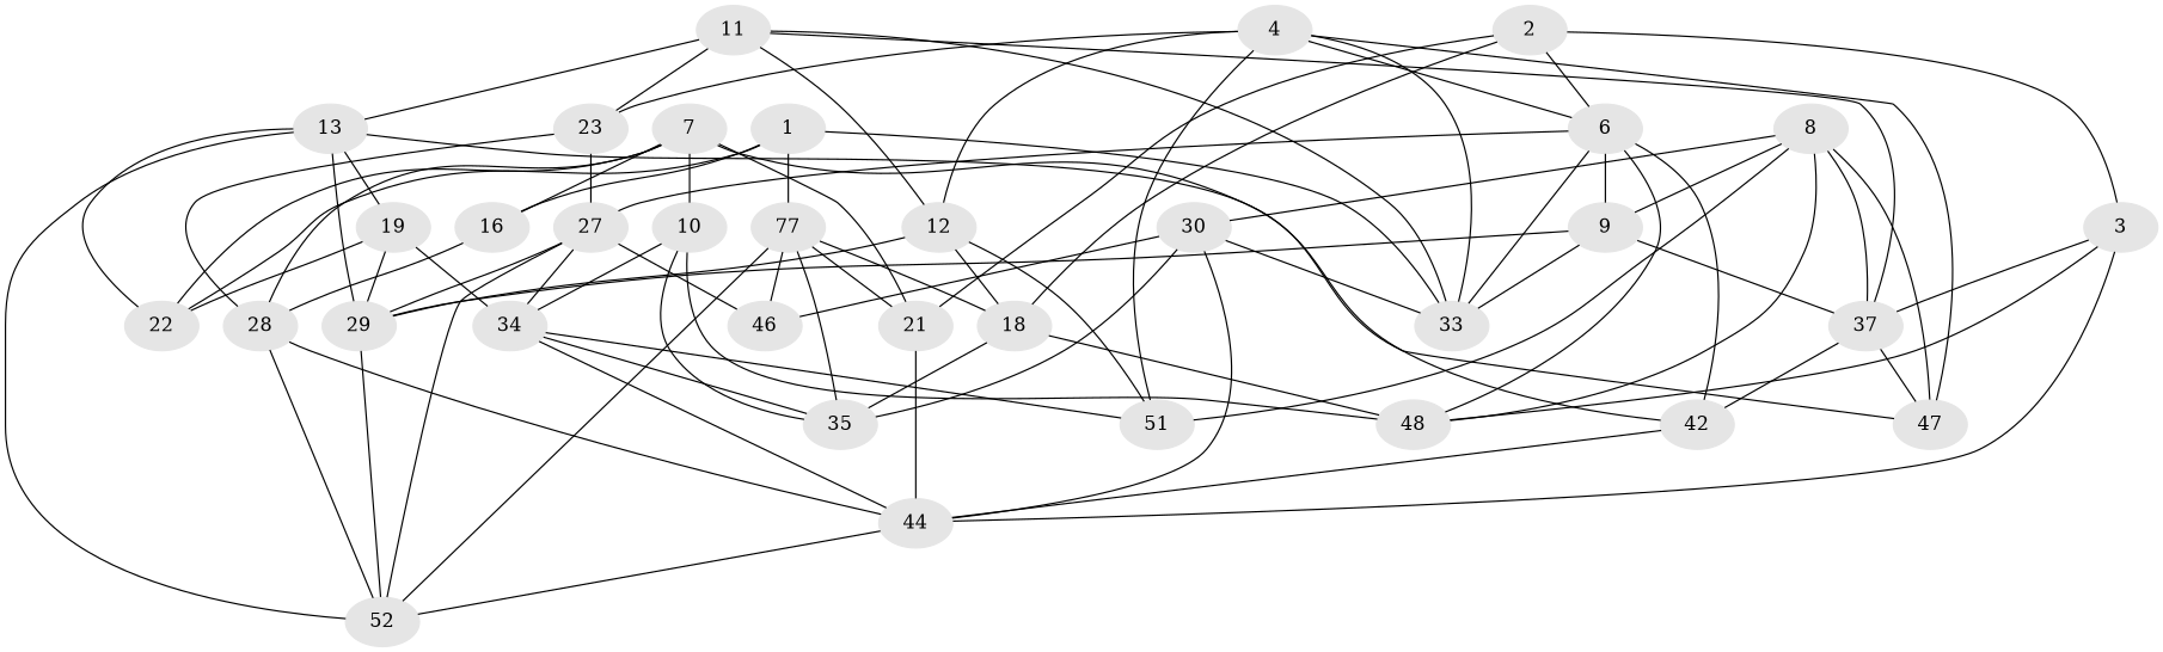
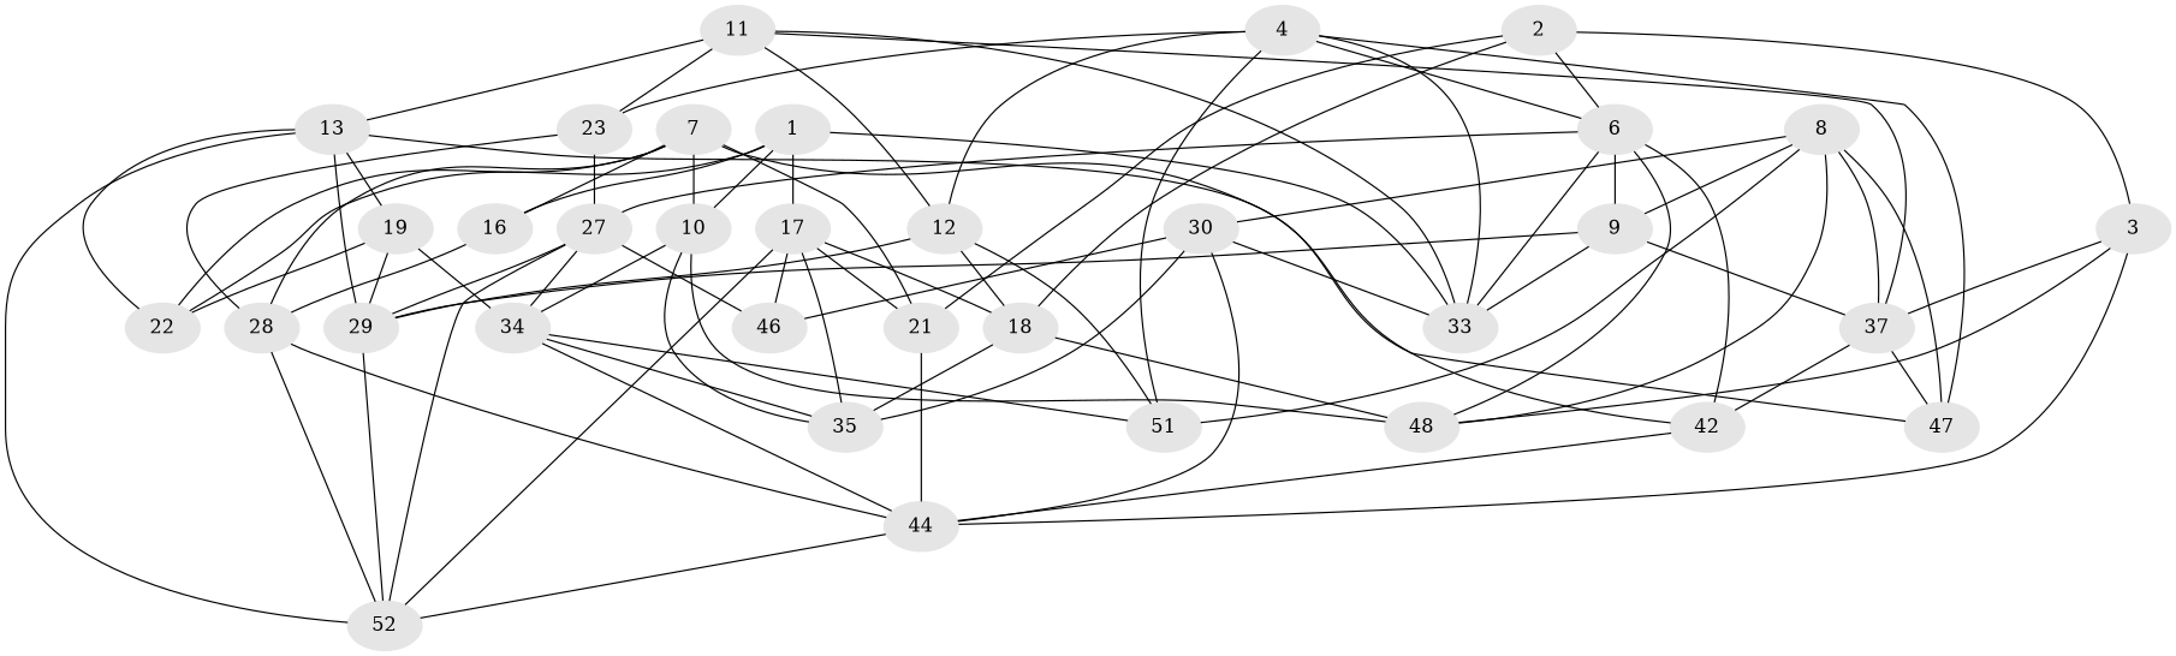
  graph {
    node [color=gray90 style=filled]
    1 [super="+15"]
    10 [super="+43"]
    16
-   17 [super="+49" label=77]
+   17 [super="+49"]
    22
    33 [super="+45"]
    35 [super="+36"]
    48 [super="+60"]
    34 [super="+54"]
    28 [super="+56"]
    18 [super="+26"]
    21 [super="+32"]
    52 [super="+57"]
    46
    2 [super="+50"]
    3
    6 [super="+24"]
    37 [super="+39"]
    44 [super="+55"]
    9 [super="+58"]
    27 [super="+59"]
    42
    23 [super="+41"]
    47
    4 [super="+5"]
    12 [super="+25"]
    51
    29 [super="+40"]
    7 [super="+20"]
    8 [super="+53"]
    30 [super="+31"]
    11 [super="+14"]
    13 [super="+38"]
    19
+   1 -- 10
    1 -- 16 [weight=2]
    1 -- 17
    1 -- 22
    1 -- 33
    10 -- 35
    10 -- 48 [weight=2]
    10 -- 34
    16 -- 28
    17 -- 35
    17 -- 18
    17 -- 21
    17 -- 52
    17 -- 46
    34 -- 35
    34 -- 44
    34 -- 51
    28 -- 52
    28 -- 44
    18 -- 35
    18 -- 48
    21 -- 44
    2 -- 18
    2 -- 21 [weight=2]
    2 -- 3
    2 -- 6
    3 -- 48
    3 -- 37
    3 -- 44
    6 -- 33
    6 -- 48
    6 -- 9
    6 -- 27
    6 -- 42
    37 -- 42
    37 -- 47
    44 -- 52
    9 -- 33
    9 -- 37
    9 -- 29
    27 -- 34
    27 -- 52
    27 -- 46
    27 -- 29
    42 -- 44
    23 -- 28
    23 -- 27
    4 -- 33
    4 -- 6
    4 -- 23
    4 -- 47
    4 -- 12
    4 -- 51
    12 -- 18 [weight=2]
    12 -- 51
    12 -- 29
    29 -- 52
    7 -- 10
    7 -- 16
    7 -- 22
    7 -- 28
    7 -- 21
    7 -- 42
    8 -- 48
    8 -- 37
    8 -- 9
    8 -- 47
    8 -- 51
    8 -- 30
    30 -- 33
    30 -- 35
    30 -- 46 [weight=2]
    30 -- 44
    11 -- 33
    11 -- 37
    11 -- 23 [weight=2]
    11 -- 12
    11 -- 13
    13 -- 22
    13 -- 52
    13 -- 47
    13 -- 29
    13 -- 19
    19 -- 22
    19 -- 34
    19 -- 29
  }
